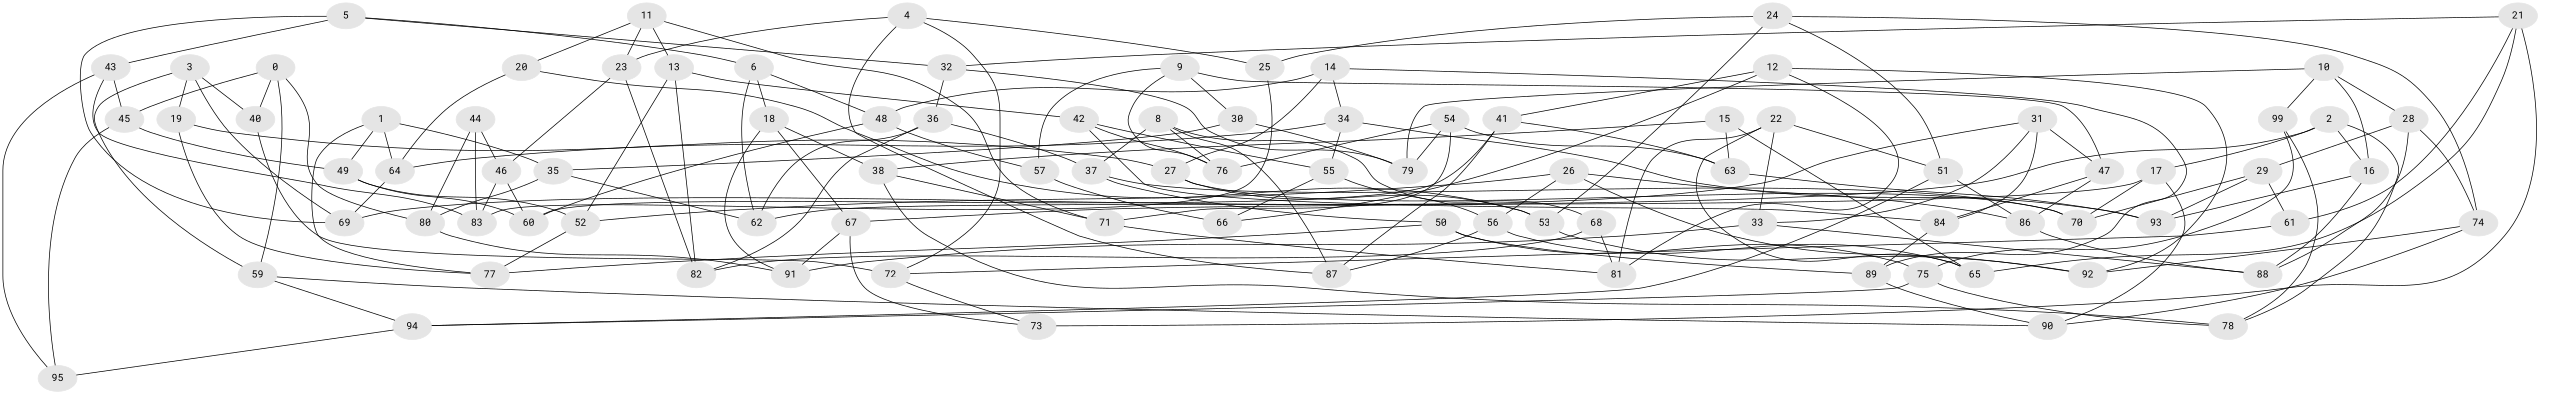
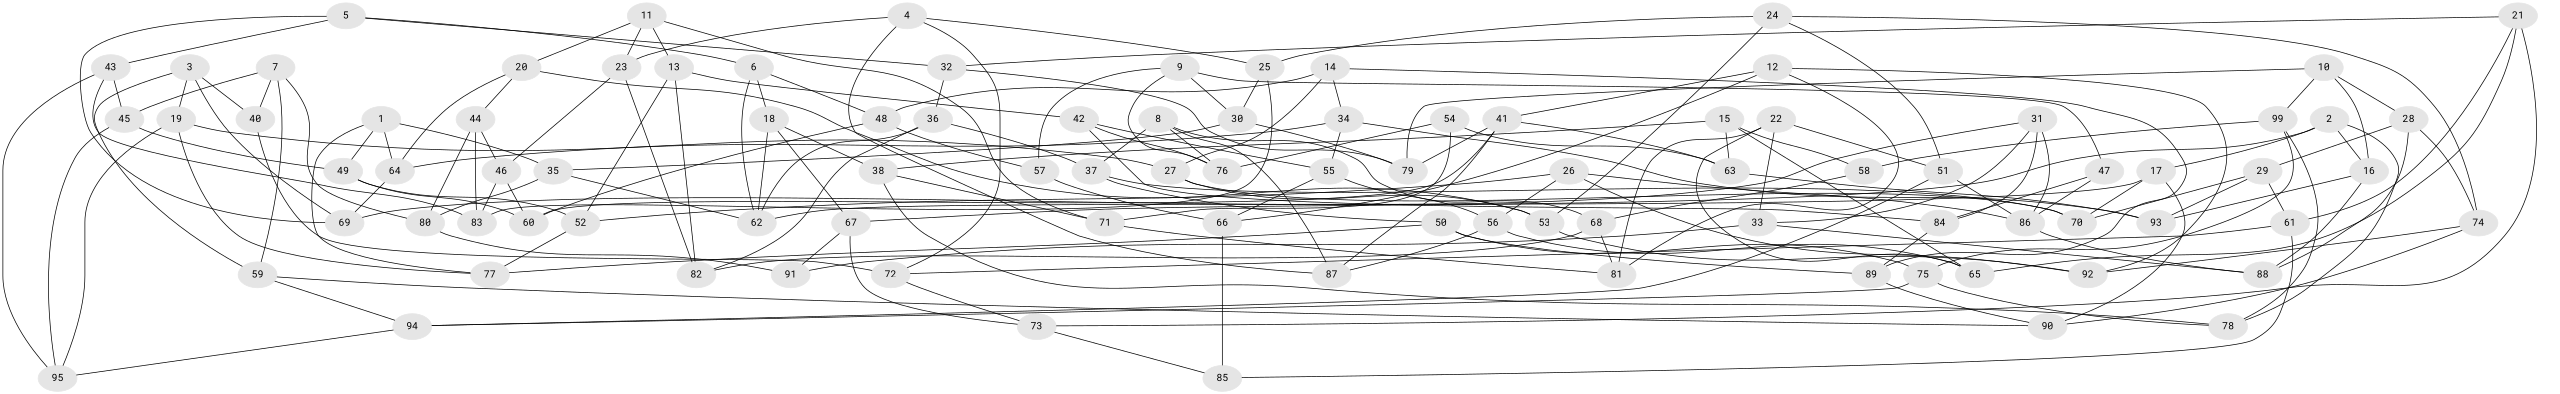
  graph {
    fontname="Roboto Mono"
    node [color=gray90 fontname="Roboto Mono" style=filled]
    edge [fontname="Roboto Mono"]
    1
    35
    49
    64
    77
    62
    80
    52
    60
    69
    2
    16
    17
    67
    78
    88
    93
    70
    90
    91
    73
    3
    19
    40
    59
    27
    95
    72
    94
    4
    23
    25
    87
    82
    46
    30
    83
    5
    6
    32
    43
    18
    48
    79
    36
    45
    38
    57
-   7 [label=0]
+   7
    8
    37
    68
    76
    50
    81
    9
    47
    86
    84
    66
    10
    28
    n63 [label=99]
    74
    29
+   58
    75
    11
    13
    20
    71
    42
    44
    53
    12
    41
    92
    63
+   85
    55
    14
    34
    89
    15
    65
    21
    61
    22
    33
    51
    24
    26
    56
    31
    54
    1 -- 35
    1 -- 49
    1 -- 64
    1 -- 77
    35 -- 62
    35 -- 80
    49 -- 52
    49 -- 60
    64 -- 69
    80 -- 91
    52 -- 77
    2 -- 16
    2 -- 17
    2 -- 67
    2 -- 78
    16 -- 88
    16 -- 93
    17 -- 62
    17 -- 70
    17 -- 90
    67 -- 91
    67 -- 73
+   73 -- 85
    3 -- 69
    3 -- 19
    3 -- 40
    3 -- 59
    19 -- 77
    19 -- 27
+   19 -- 95
    40 -- 72
    59 -- 90
    59 -- 94
    27 -- 70
    27 -- 53
    72 -- 73
    94 -- 95
    4 -- 72
    4 -- 23
    4 -- 25
    4 -- 87
    23 -- 82
    23 -- 46
+   25 -- 30
    25 -- 83
    46 -- 60
    46 -- 83
    30 -- 35
    30 -- 79
    5 -- 69
    5 -- 6
    5 -- 32
    5 -- 43
    6 -- 62
    6 -- 18
    6 -- 48
    32 -- 79
    32 -- 36
    43 -- 95
    43 -- 83
    43 -- 45
    18 -- 67
-   18 -- 91
+   18 -- 62
    18 -- 38
    48 -- 60
    48 -- 57
    36 -- 62
    36 -- 82
    36 -- 37
    45 -- 49
    45 -- 95
    38 -- 78
    38 -- 71
    57 -- 66
    7 -- 80
    7 -- 40
    7 -- 59
    7 -- 45
    8 -- 87
    8 -- 37
    8 -- 68
    8 -- 76
    37 -- 70
    37 -- 50
    68 -- 82
    68 -- 81
    50 -- 77
    50 -- 75
    50 -- 89
    9 -- 30
    9 -- 57
    9 -- 76
    9 -- 47
    47 -- 86
    47 -- 84
    86 -- 88
    84 -- 89
+   66 -- 85
    10 -- 16
    10 -- 79
    10 -- 28
    10 -- n63
    28 -- 88
    28 -- 74
    28 -- 29
    n63 -- 78
+   n63 -- 58
    n63 -- 75
    74 -- 90
    74 -- 92
    29 -- 93
    29 -- 70
    29 -- 61
+   58 -- 68
    75 -- 78
    75 -- 94
    11 -- 23
    11 -- 13
    11 -- 20
    11 -- 71
    13 -- 52
    13 -- 82
    13 -- 42
    20 -- 64
+   20 -- 44
    20 -- 53
    71 -- 81
    42 -- 76
    42 -- 84
    42 -- 55
    44 -- 80
    44 -- 46
    44 -- 83
    53 -- 92
    12 -- 81
    12 -- 66
    12 -- 41
    12 -- 92
    41 -- 60
    41 -- 87
    41 -- 63
    63 -- 93
    55 -- 66
    55 -- 56
    14 -- 27
    14 -- 48
    14 -- 34
    14 -- 89
    34 -- 64
    34 -- 93
    34 -- 55
    89 -- 90
    15 -- 38
+   15 -- 58
    15 -- 63
    15 -- 65
    21 -- 73
    21 -- 32
    21 -- 65
    21 -- 61
    61 -- 72
+   61 -- 85
    22 -- 81
    22 -- 65
    22 -- 33
    22 -- 51
    33 -- 88
    33 -- 91
    51 -- 94
    51 -- 86
    24 -- 25
    24 -- 74
    24 -- 53
    24 -- 51
    26 -- 52
    26 -- 86
    26 -- 92
    26 -- 56
    56 -- 87
    56 -- 65
    31 -- 69
-   31 -- 47
+   31 -- 86
    31 -- 84
    31 -- 33
-   54 -- 79
+   41 -- 79
    54 -- 76
    54 -- 71
    54 -- 63
  }
